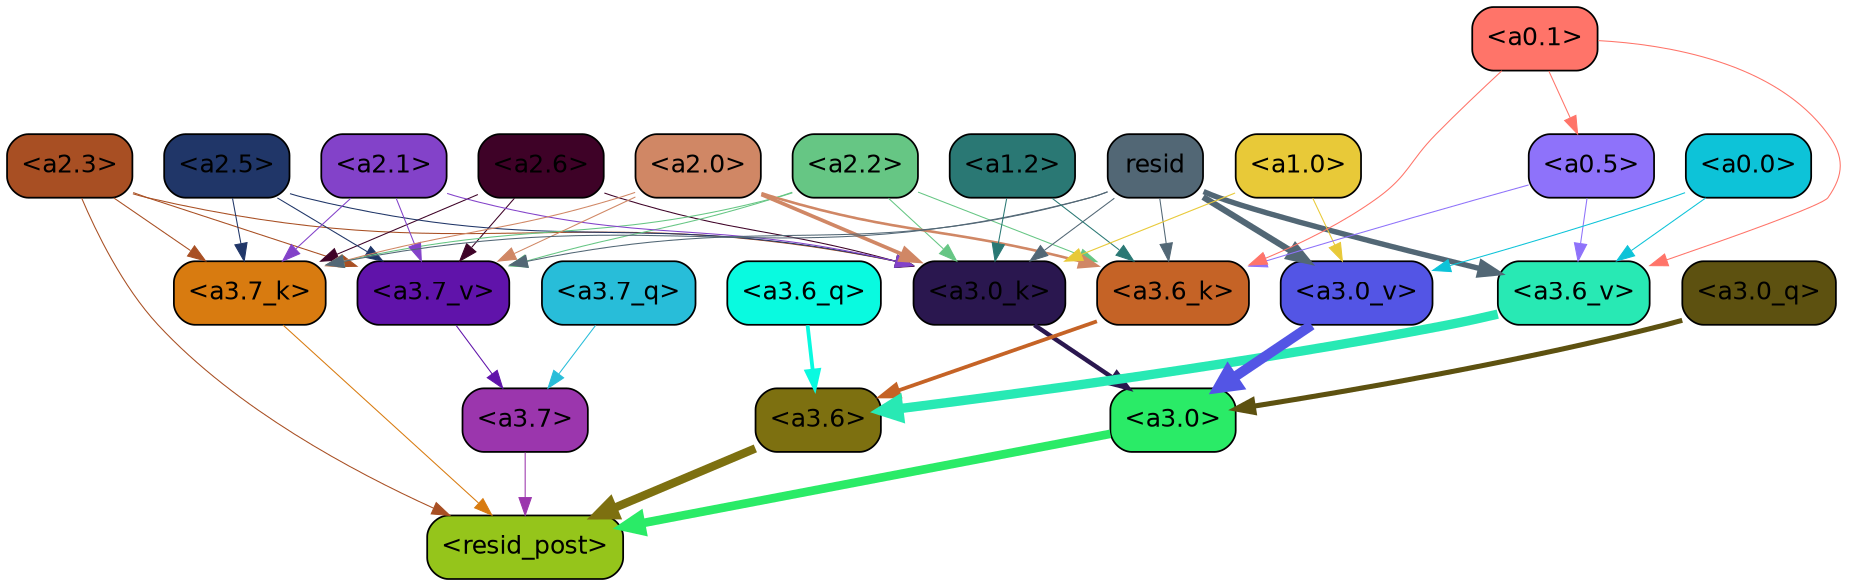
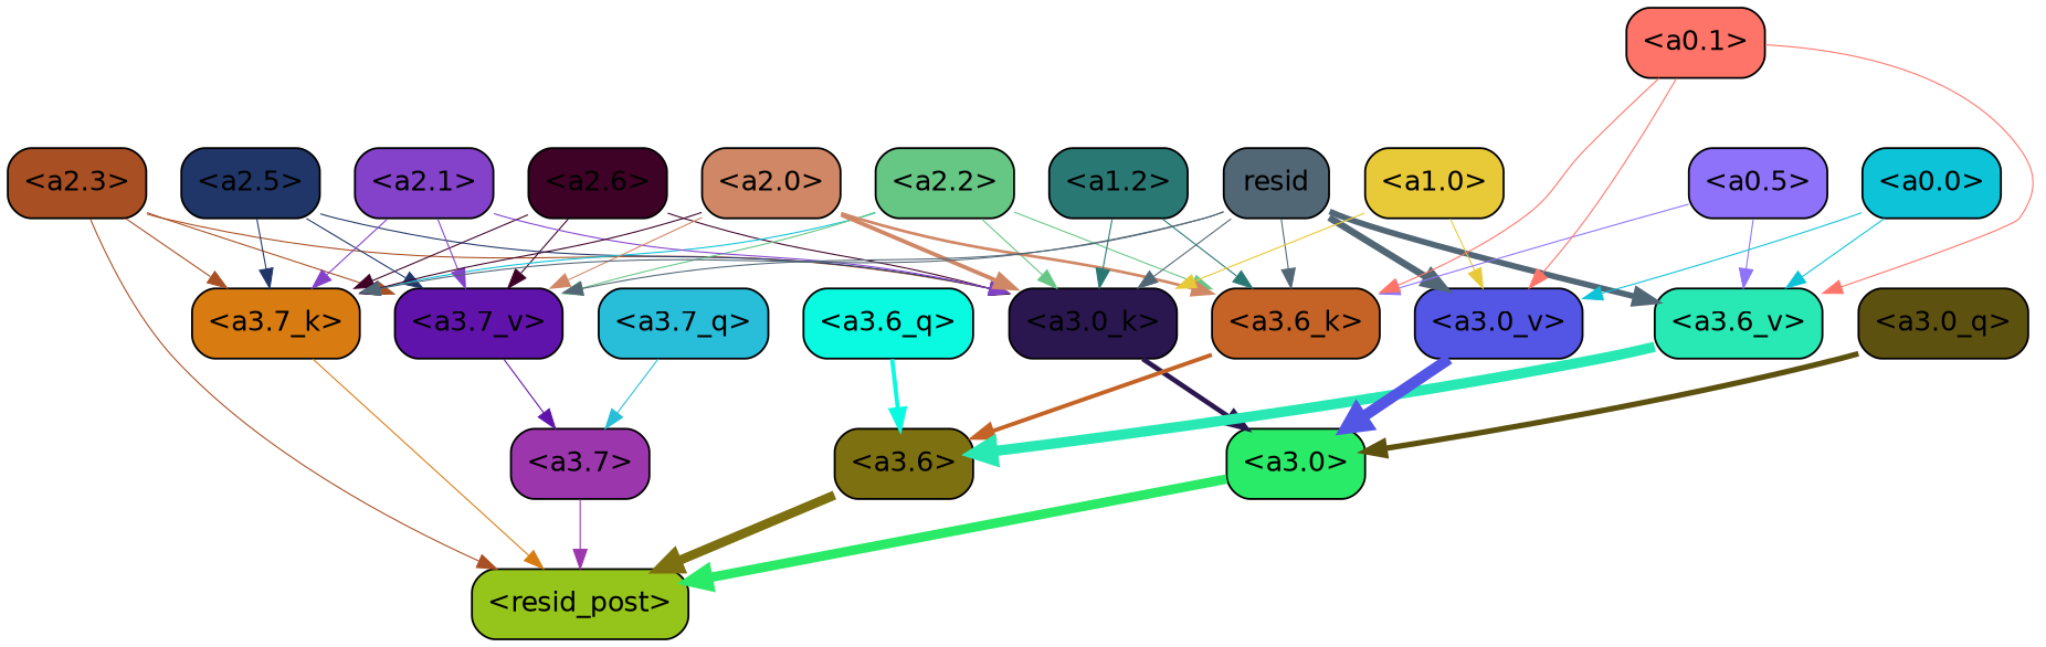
  strict digraph {
    splines=true
    node [color=black fontname=Helvetica shape=box style="filled, rounded"]
    edge [color="#526775" penwidth=0.6]
    "<a3.7>" [fillcolor="#9b36ad"]
    "<resid_post>" [fillcolor="#95c51b"]
    "<a3.6>" [fillcolor="#7d7010"]
    "<a3.0>" [fillcolor="#2aeb67"]
    "<a2.3>" [fillcolor="#a84f23"]
    "<a3.7_k>" [fillcolor="#d87b10"]
    "<a3.0_k>" [fillcolor="#2a174f"]
    "<a3.7_v>" [fillcolor="#6013aa"]
    "<a3.7_q>" [fillcolor="#28bdd9"]
    "<a3.6_q>" [fillcolor="#09fae0"]
    "<a3.0_q>" [fillcolor="#5d5110"]
    "<a3.6_k>" [fillcolor="#c56326"]
    "<a3.6_v>" [fillcolor="#28e9b4"]
    "<a3.0_v>" [fillcolor="#5355e5"]
    "<a2.6>" [fillcolor="#3e0227"]
    "<a2.5>" [fillcolor="#203668"]
    "<a2.2>" [fillcolor="#66c684"]
    "<a2.1>" [fillcolor="#8342c9"]
    "<a2.0>" [fillcolor="#d08765"]
    n20 [fillcolor="#526775" label=resid]
    "<a1.2>" [fillcolor="#2a7874"]
    "<a1.0>" [fillcolor="#e8c938"]
    "<a0.5>" [fillcolor="#8e72fa"]
    "<a0.1>" [fillcolor="#ff7469"]
    "<a0.0>" [fillcolor="#0dc3d8"]
    "<a3.7>" -> "<resid_post>" [color="#9b36ad"]
    "<a3.6>" -> "<resid_post>" [color="#7d7010" penwidth=4.7534414529800415]
    "<a3.0>" -> "<resid_post>" [color="#2aeb67" penwidth=4.898576855659485]
    "<a2.3>" -> "<resid_post>" [color="#a84f23"]
    "<a2.3>" -> "<a3.7_k>" [color="#a84f23"]
    "<a2.3>" -> "<a3.0_k>" [color="#a84f23"]
    "<a2.3>" -> "<a3.7_v>" [color="#a84f23"]
    "<a3.7_k>" -> "<resid_post>" [color="#d87b10"]
    "<a3.0_k>" -> "<a3.0>" [color="#2a174f" penwidth=2.520303964614868]
    "<a3.7_v>" -> "<a3.7>" [color="#6013aa"]
    "<a3.7_q>" -> "<a3.7>" [color="#28bdd9"]
    "<a3.6_q>" -> "<a3.6>" [color="#09fae0" penwidth=2.160832464694977]
    "<a3.0_q>" -> "<a3.0>" [color="#5d5110" penwidth=2.870753765106201]
    "<a3.6_k>" -> "<a3.6>" [color="#c56326" penwidth=2.13908451795578]
    "<a3.6_v>" -> "<a3.6>" [color="#28e9b4" penwidth=5.297133803367615]
    "<a3.0_v>" -> "<a3.0>" [color="#5355e5" penwidth=5.680712580680847]
    "<a2.6>" -> "<a3.7_k>" [color="#3e0227"]
    "<a2.6>" -> "<a3.0_k>" [color="#3e0227"]
    "<a2.6>" -> "<a3.7_v>" [color="#3e0227"]
    "<a2.5>" -> "<a3.7_k>" [color="#203668"]
    "<a2.5>" -> "<a3.0_k>" [color="#203668"]
    "<a2.5>" -> "<a3.7_v>" [color="#203668"]
-   "<a2.2>" -> "<a3.7_k>" [color="#66c684"]
+   "<a2.2>" -> "<a3.7_k>" [color="#0dc3d8"]
    "<a2.2>" -> "<a3.0_k>" [color="#66c684"]
    "<a2.2>" -> "<a3.7_v>" [color="#66c684"]
    "<a2.2>" -> "<a3.6_k>" [color="#66c684"]
    "<a2.1>" -> "<a3.7_k>" [color="#8342c9"]
    "<a2.1>" -> "<a3.0_k>" [color="#8342c9"]
    "<a2.1>" -> "<a3.7_v>" [color="#8342c9"]
-   "<a2.0>" -> "<a3.7_k>" [color="#d08765"]
+   "<a2.0>" -> "<a3.7_k>" [color="#3e0227"]
    "<a2.0>" -> "<a3.0_k>" [color="#d08765" penwidth=2.095262974500656]
    "<a2.0>" -> "<a3.7_v>" [color="#d08765"]
    "<a2.0>" -> "<a3.6_k>" [color="#d08765" penwidth=1.4807794839143753]
    n20 -> "<a3.7_k>"
    n20 -> "<a3.0_k>"
    n20 -> "<a3.7_v>"
    n20 -> "<a3.6_k>"
    n20 -> "<a3.6_v>" [penwidth=3.067279100418091]
    n20 -> "<a3.0_v>" [penwidth=3.5202720761299133]
    "<a1.2>" -> "<a3.0_k>" [color="#2a7874"]
    "<a1.2>" -> "<a3.6_k>" [color="#2a7874"]
    "<a1.0>" -> "<a3.0_k>" [color="#e8c938"]
    "<a1.0>" -> "<a3.0_v>" [color="#e8c938"]
    "<a0.5>" -> "<a3.6_k>" [color="#8e72fa"]
    "<a0.5>" -> "<a3.6_v>" [color="#8e72fa"]
    "<a0.1>" -> "<a3.6_k>" [color="#ff7469"]
    "<a0.1>" -> "<a3.6_v>" [color="#ff7469"]
-   "<a0.1>" -> "<a0.5>" [color="#ff7469"]
+   "<a0.1>" -> "<a3.0_v>" [color="#ff7469"]
    "<a0.0>" -> "<a3.6_v>" [color="#0dc3d8"]
    "<a0.0>" -> "<a3.0_v>" [color="#0dc3d8"]
  }
